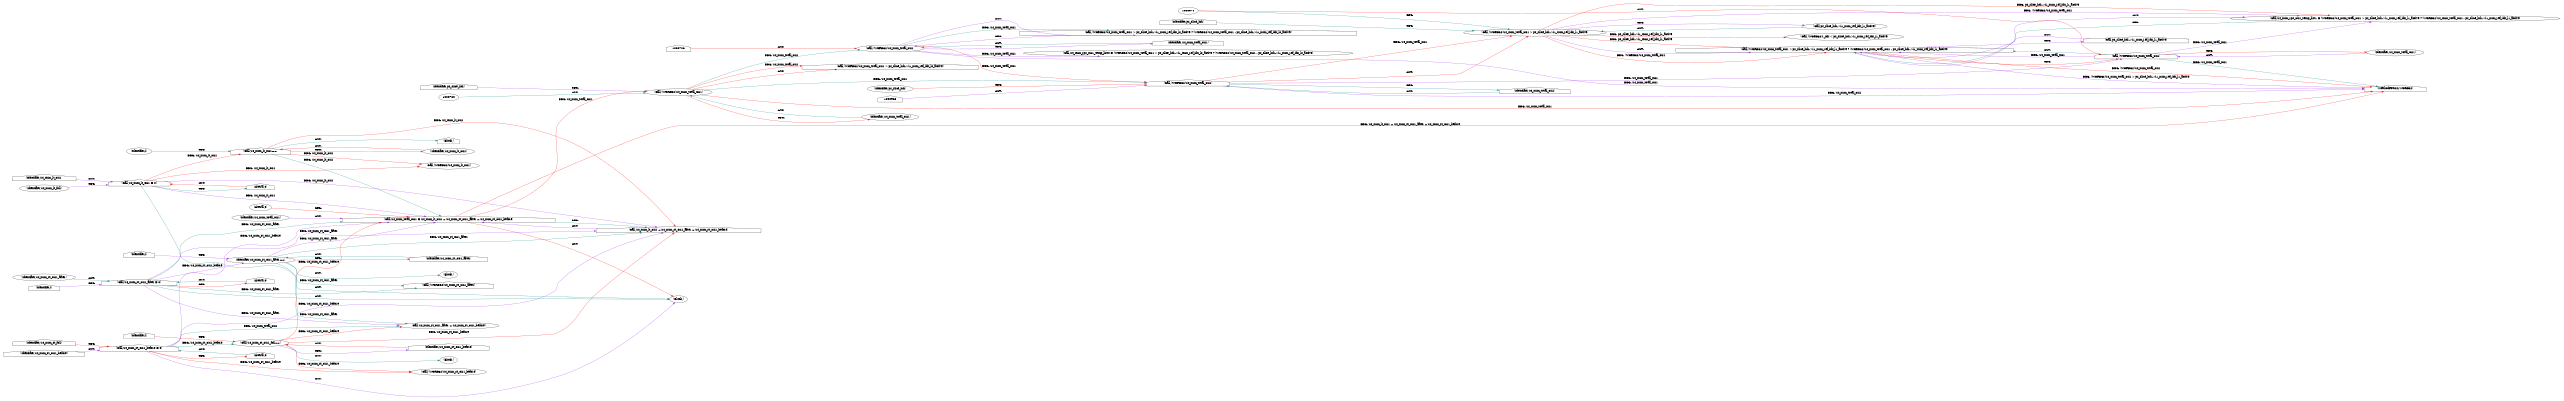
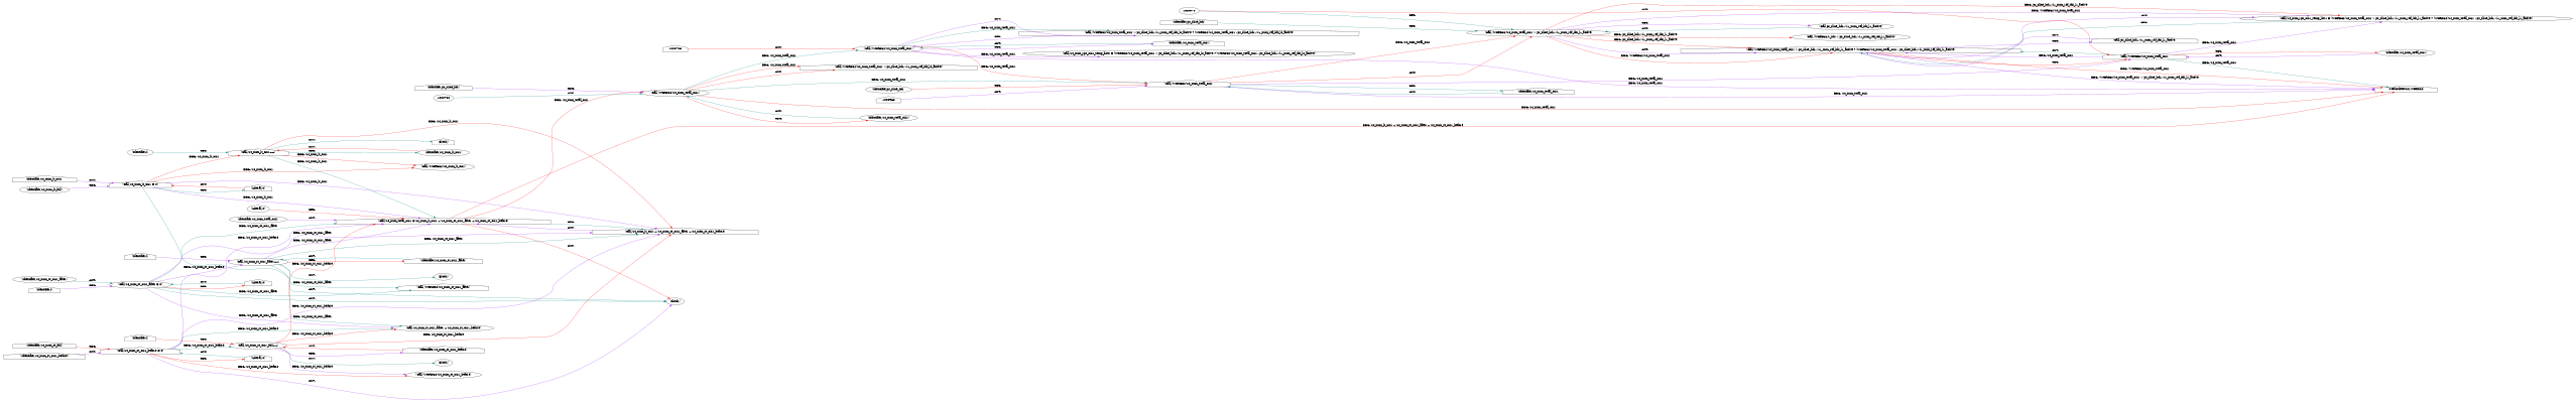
  digraph {
    rankdir=LR
    node [shape=house]
    edge [color=red]
    n1 [label="(Call,(WORD32)u4_num_total_curr > ps_slice_hdr->i1_num_ref_idx_l1_active ? (WORD32)u4_num_total_curr : ps_slice_hdr->i1_num_ref_idx_l1_active)"]
    n2 [label="(Call,(WORD32)u4_num_total_curr)"]
    n3 [label="(MethodReturn,WORD32)"]
    n4 [label="(Call,ps_slice_hdr->i1_num_ref_idx_l1_active)"]
    n5 [label="(Call,u4_num_rps_curr_temp_list1 = (WORD32)u4_num_total_curr > ps_slice_hdr->i1_num_ref_idx_l1_active ? (WORD32)u4_num_total_curr : ps_slice_hdr->i1_num_ref_idx_l1_active)" shape=ellipse]
    n6 [label="(Identifier,u4_num_total_curr)" shape=ellipse]
    n7 [label="(Call,(WORD32)u4_num_total_curr > ps_slice_hdr->i1_num_ref_idx_l1_active)" shape=ellipse]
    n8 [label="(Call,ps_slice_hdr->i1_num_ref_idx_l1_active)" shape=ellipse]
    n9 [label="(Call,(WORD32)r_idx < ps_slice_hdr->i1_num_ref_idx_l1_active)" shape=ellipse]
    n10 [label="(Call,(WORD32)u4_num_total_curr)"]
    n11 [label="(Identifier,u4_num_total_curr)"]
    n12 [label="(Call,(WORD32)u4_num_total_curr)" shape=ellipse]
    n13 [label="(Identifier,u4_num_total_curr)"]
    n14 [label="(Call,(WORD32)u4_num_total_curr > ps_slice_hdr->i1_num_ref_idx_l0_active ? (WORD32)u4_num_total_curr : ps_slice_hdr->i1_num_ref_idx_l0_active)"]
    n15 [label="(Call,u4_num_rps_curr_temp_list0 = (WORD32)u4_num_total_curr > ps_slice_hdr->i1_num_ref_idx_l0_active ? (WORD32)u4_num_total_curr : ps_slice_hdr->i1_num_ref_idx_l0_active)" shape=ellipse]
    n16 [label="(Call,(WORD32)u4_num_total_curr)" shape=ellipse]
    n17 [label="(Identifier,u4_num_total_curr)" shape=ellipse]
    n18 [label="(Call,(WORD32)u4_num_total_curr > ps_slice_hdr->i1_num_ref_idx_l0_active)"]
    n19 [label="(Call,u4_num_total_curr = u4_num_lt_curr + u4_num_st_curr_after + u4_num_st_curr_before)"]
    n20 [label="(Call,u4_num_lt_curr + u4_num_st_curr_after + u4_num_st_curr_before)"]
    n21 [label="(Block,)" shape=ellipse]
    n22 [label="(Call,u4_num_lt_curr++)"]
    n23 [label="(Identifier,u4_num_lt_curr)" shape=ellipse]
    n24 [label="(Call,(WORD32)u4_num_lt_curr)" shape=ellipse]
    n25 [label="(Block,)"]
    n26 [label="(Call,u4_num_lt_curr = 0)"]
    n27 [label="(Literal,0)"]
-   n28 [label="(Call,u4_num_st_curr_after = 0)"]
-   n29 [label="(Identifier,u4_num_st_curr_after++)" shape=ellipse]
+   n28 [label="(Call,u4_num_st_curr_after = 0)" shape=ellipse]
+   n29 [label="(Call,u4_num_st_curr_after++)" shape=ellipse]
    n30 [label="(Call,u4_num_st_curr_after + u4_num_st_curr_before)" shape=ellipse]
    n31 [label="(Call,(WORD32)u4_num_st_curr_after)"]
    n32 [label="(Literal,0)"]
    n33 [label="(Block,)" shape=ellipse]
    n34 [label="(Identifier,u4_num_st_curr_after)"]
    n35 [label="(Call,u4_num_st_curr_before = 0)"]
    n36 [label="(Call,u4_num_st_curr_foll++)" shape=ellipse]
    n37 [label="(Literal,0)"]
    n38 [label="(Call,(WORD32)u4_num_st_curr_before)" shape=ellipse]
    n39 [label="(Block,)" shape=ellipse]
    n40 [label="(Identifier,u4_num_st_curr_before)"]
    n41 [label="(Identifier,u4_num_st_foll)"]
    n42 [label="(Identifier,ps_slice_hdr)"]
    n43 [label="(Identifier,u4_num_lt_curr)"]
    n44 [label="(Identifier,ps_slice_hdr)" shape=ellipse]
    n45 [label="(Literal,0)" shape=ellipse]
    n46 [label="(Identifier,u4_num_st_curr_after)" shape=ellipse]
    n47 [label="(Identifier,u4_num_lt_foll)" shape=ellipse]
    n48 [label="(Identifier,i)"]
    n49 [label="(Identifier,i)" shape=ellipse]
    n50 [label="(Identifier,u4_num_st_curr_before)"]
    n51 [label="(Identifier,ps_slice_hdr)"]
    n52 [label="(Identifier,i)"]
    n53 [label="(Identifier,i)"]
    n54 [label="(Identifier,u4_num_total_curr)" shape=ellipse]
    1000974 [shape=ellipse]
    1000968
    1000726
    1000720 [shape=ellipse]
    n1 -> n2 [label="CFG: "]
    n1 -> n3 [label="DDG: (WORD32)u4_num_total_curr"]
    n1 -> n3 [color=purple label="DDG: (WORD32)u4_num_total_curr > ps_slice_hdr->i1_num_ref_idx_l1_active"]
    n1 -> n4 [color=purple label="CFG: "]
    n1 -> n5 [color=purple label="AST: "]
    n2 -> n1 [color=teal label="AST: "]
    n2 -> n1 [color=purple label="DDG: u4_num_total_curr"]
    n2 -> n3 [color=teal label="DDG: u4_num_total_curr"]
    n2 -> n5 [color=purple label="DDG: u4_num_total_curr"]
    n2 -> n6 [label="CFG: "]
    n4 -> n1 [color=purple label="AST: "]
    n5 -> n1 [color=teal label="CFG: "]
    n6 -> n2 [color=purple label="AST: "]
    n7 -> n1 [color=purple label="AST: "]
    n7 -> n1 [label="DDG: (WORD32)u4_num_total_curr"]
    n7 -> n1 [label="DDG: ps_slice_hdr->i1_num_ref_idx_l1_active"]
    n7 -> n5 [color=purple label="DDG: (WORD32)u4_num_total_curr"]
    n7 -> n5 [label="DDG: ps_slice_hdr->i1_num_ref_idx_l1_active"]
    n7 -> n8 [color=purple label="CFG: "]
    n7 -> n9 [label="DDG: ps_slice_hdr->i1_num_ref_idx_l1_active"]
    n8 -> n7 [color=teal label="AST: "]
    n10 -> n2 [color=purple label="DDG: u4_num_total_curr"]
    n10 -> n3 [color=purple label="DDG: u4_num_total_curr"]
    n10 -> n7 [label="AST: "]
    n10 -> n7 [label="DDG: u4_num_total_curr"]
    n10 -> n11 [color=teal label="CFG: "]
    n11 -> n10 [color=teal label="AST: "]
    n12 -> n3 [color=purple label="DDG: u4_num_total_curr"]
    n12 -> n10 [label="DDG: u4_num_total_curr"]
    n12 -> n13 [color=purple label="CFG: "]
    n12 -> n14 [color=purple label="AST: "]
    n12 -> n14 [color=teal label="DDG: u4_num_total_curr"]
    n12 -> n15 [color=purple label="DDG: u4_num_total_curr"]
    n13 -> n12 [color=teal label="AST: "]
    n14 -> n12 [color=purple label="CFG: "]
    n16 -> n3 [label="DDG: u4_num_total_curr"]
    n16 -> n10 [color=teal label="DDG: u4_num_total_curr"]
    n16 -> n12 [color=teal label="DDG: u4_num_total_curr"]
    n16 -> n17 [label="CFG: "]
    n16 -> n18 [label="AST: "]
    n16 -> n18 [label="DDG: u4_num_total_curr"]
    n17 -> n16 [color=teal label="AST: "]
    n19 -> n3 [label="DDG: u4_num_lt_curr + u4_num_st_curr_after + u4_num_st_curr_before"]
    n19 -> n16 [label="DDG: u4_num_total_curr"]
    n19 -> n20 [color=teal label="CFG: "]
    n19 -> n21 [label="AST: "]
    n20 -> n19 [color=purple label="AST: "]
    n22 -> n19 [color=teal label="DDG: u4_num_lt_curr"]
    n22 -> n20 [label="DDG: u4_num_lt_curr"]
    n22 -> n23 [color=teal label="CFG: "]
    n22 -> n24 [label="DDG: u4_num_lt_curr"]
    n22 -> n25 [color=teal label="AST: "]
    n23 -> n22 [label="AST: "]
    n26 -> n19 [color=purple label="DDG: u4_num_lt_curr"]
    n26 -> n20 [color=purple label="DDG: u4_num_lt_curr"]
    n26 -> n21 [color=teal label="AST: "]
    n26 -> n22 [label="DDG: u4_num_lt_curr"]
    n26 -> n24 [label="DDG: u4_num_lt_curr"]
    n26 -> n27 [color=teal label="CFG: "]
    n27 -> n26 [label="AST: "]
    n28 -> n19 [color=teal label="DDG: u4_num_st_curr_after"]
    n28 -> n20 [color=purple label="DDG: u4_num_st_curr_after"]
    n28 -> n21 [color=teal label="AST: "]
    n28 -> n29 [color=purple label="DDG: u4_num_st_curr_before"]
    n28 -> n30 [color=purple label="DDG: u4_num_st_curr_after"]
    n28 -> n31 [color=teal label="DDG: u4_num_st_curr_after"]
    n28 -> n32 [label="CFG: "]
    n29 -> n19 [color=purple label="DDG: u4_num_st_curr_after"]
    n29 -> n20 [color=teal label="DDG: u4_num_st_curr_after"]
    n29 -> n30 [color=teal label="DDG: u4_num_st_curr_after"]
    n29 -> n31 [color=teal label="DDG: u4_num_st_curr_after"]
    n29 -> n33 [color=teal label="AST: "]
    n29 -> n34 [label="CFG: "]
    n32 -> n28 [color=teal label="AST: "]
    n34 -> n29 [color=teal label="AST: "]
    n35 -> n19 [color=purple label="DDG: u4_num_st_curr_before"]
    n35 -> n20 [color=purple label="DDG: u4_num_st_curr_before"]
    n35 -> n21 [color=purple label="AST: "]
-   n35 -> n30 [color=teal label="DDG: u4_num_total_curr"]
+   n35 -> n30 [color=teal label="DDG: u4_num_st_curr_before"]
    n35 -> n36 [color=teal label="DDG: u4_num_st_curr_before"]
    n35 -> n37 [label="CFG: "]
    n35 -> n38 [label="DDG: u4_num_st_curr_before"]
    n36 -> n19 [label="DDG: u4_num_st_curr_before"]
    n36 -> n20 [label="DDG: u4_num_st_curr_before"]
    n36 -> n30 [label="DDG: u4_num_st_curr_before"]
-   n36 -> n38 [label="DDG: u4_num_st_curr_before"]
+   n36 -> n38 [color=purple label="DDG: u4_num_st_curr_before"]
    n36 -> n39 [color=teal label="AST: "]
    n36 -> n40 [color=purple label="CFG: "]
    n37 -> n35 [color=teal label="AST: "]
    n40 -> n36 [label="AST: "]
    n41 -> n35 [label="CFG: "]
    n42 -> n16 [color=purple label="CFG: "]
    n43 -> n26 [color=purple label="AST: "]
    n44 -> n10 [label="CFG: "]
    n45 -> n19 [label="CFG: "]
    n46 -> n28 [color=teal label="AST: "]
    n47 -> n26 [color=purple label="CFG: "]
    n48 -> n29 [color=purple label="CFG: "]
    n49 -> n22 [color=teal label="CFG: "]
    n50 -> n35 [color=purple label="AST: "]
    n51 -> n7 [color=teal label="CFG: "]
    n52 -> n36 [label="CFG: "]
    n53 -> n28 [color=purple label="CFG: "]
    n54 -> n19 [color=purple label="AST: "]
    1000974 -> n2 [label="AST: "]
    1000974 -> n7 [color=teal label="CFG: "]
    1000968 -> n10 [color=purple label="AST: "]
    1000726 -> n12 [label="AST: "]
    1000720 -> n16 [color=teal label="AST: "]
  }
